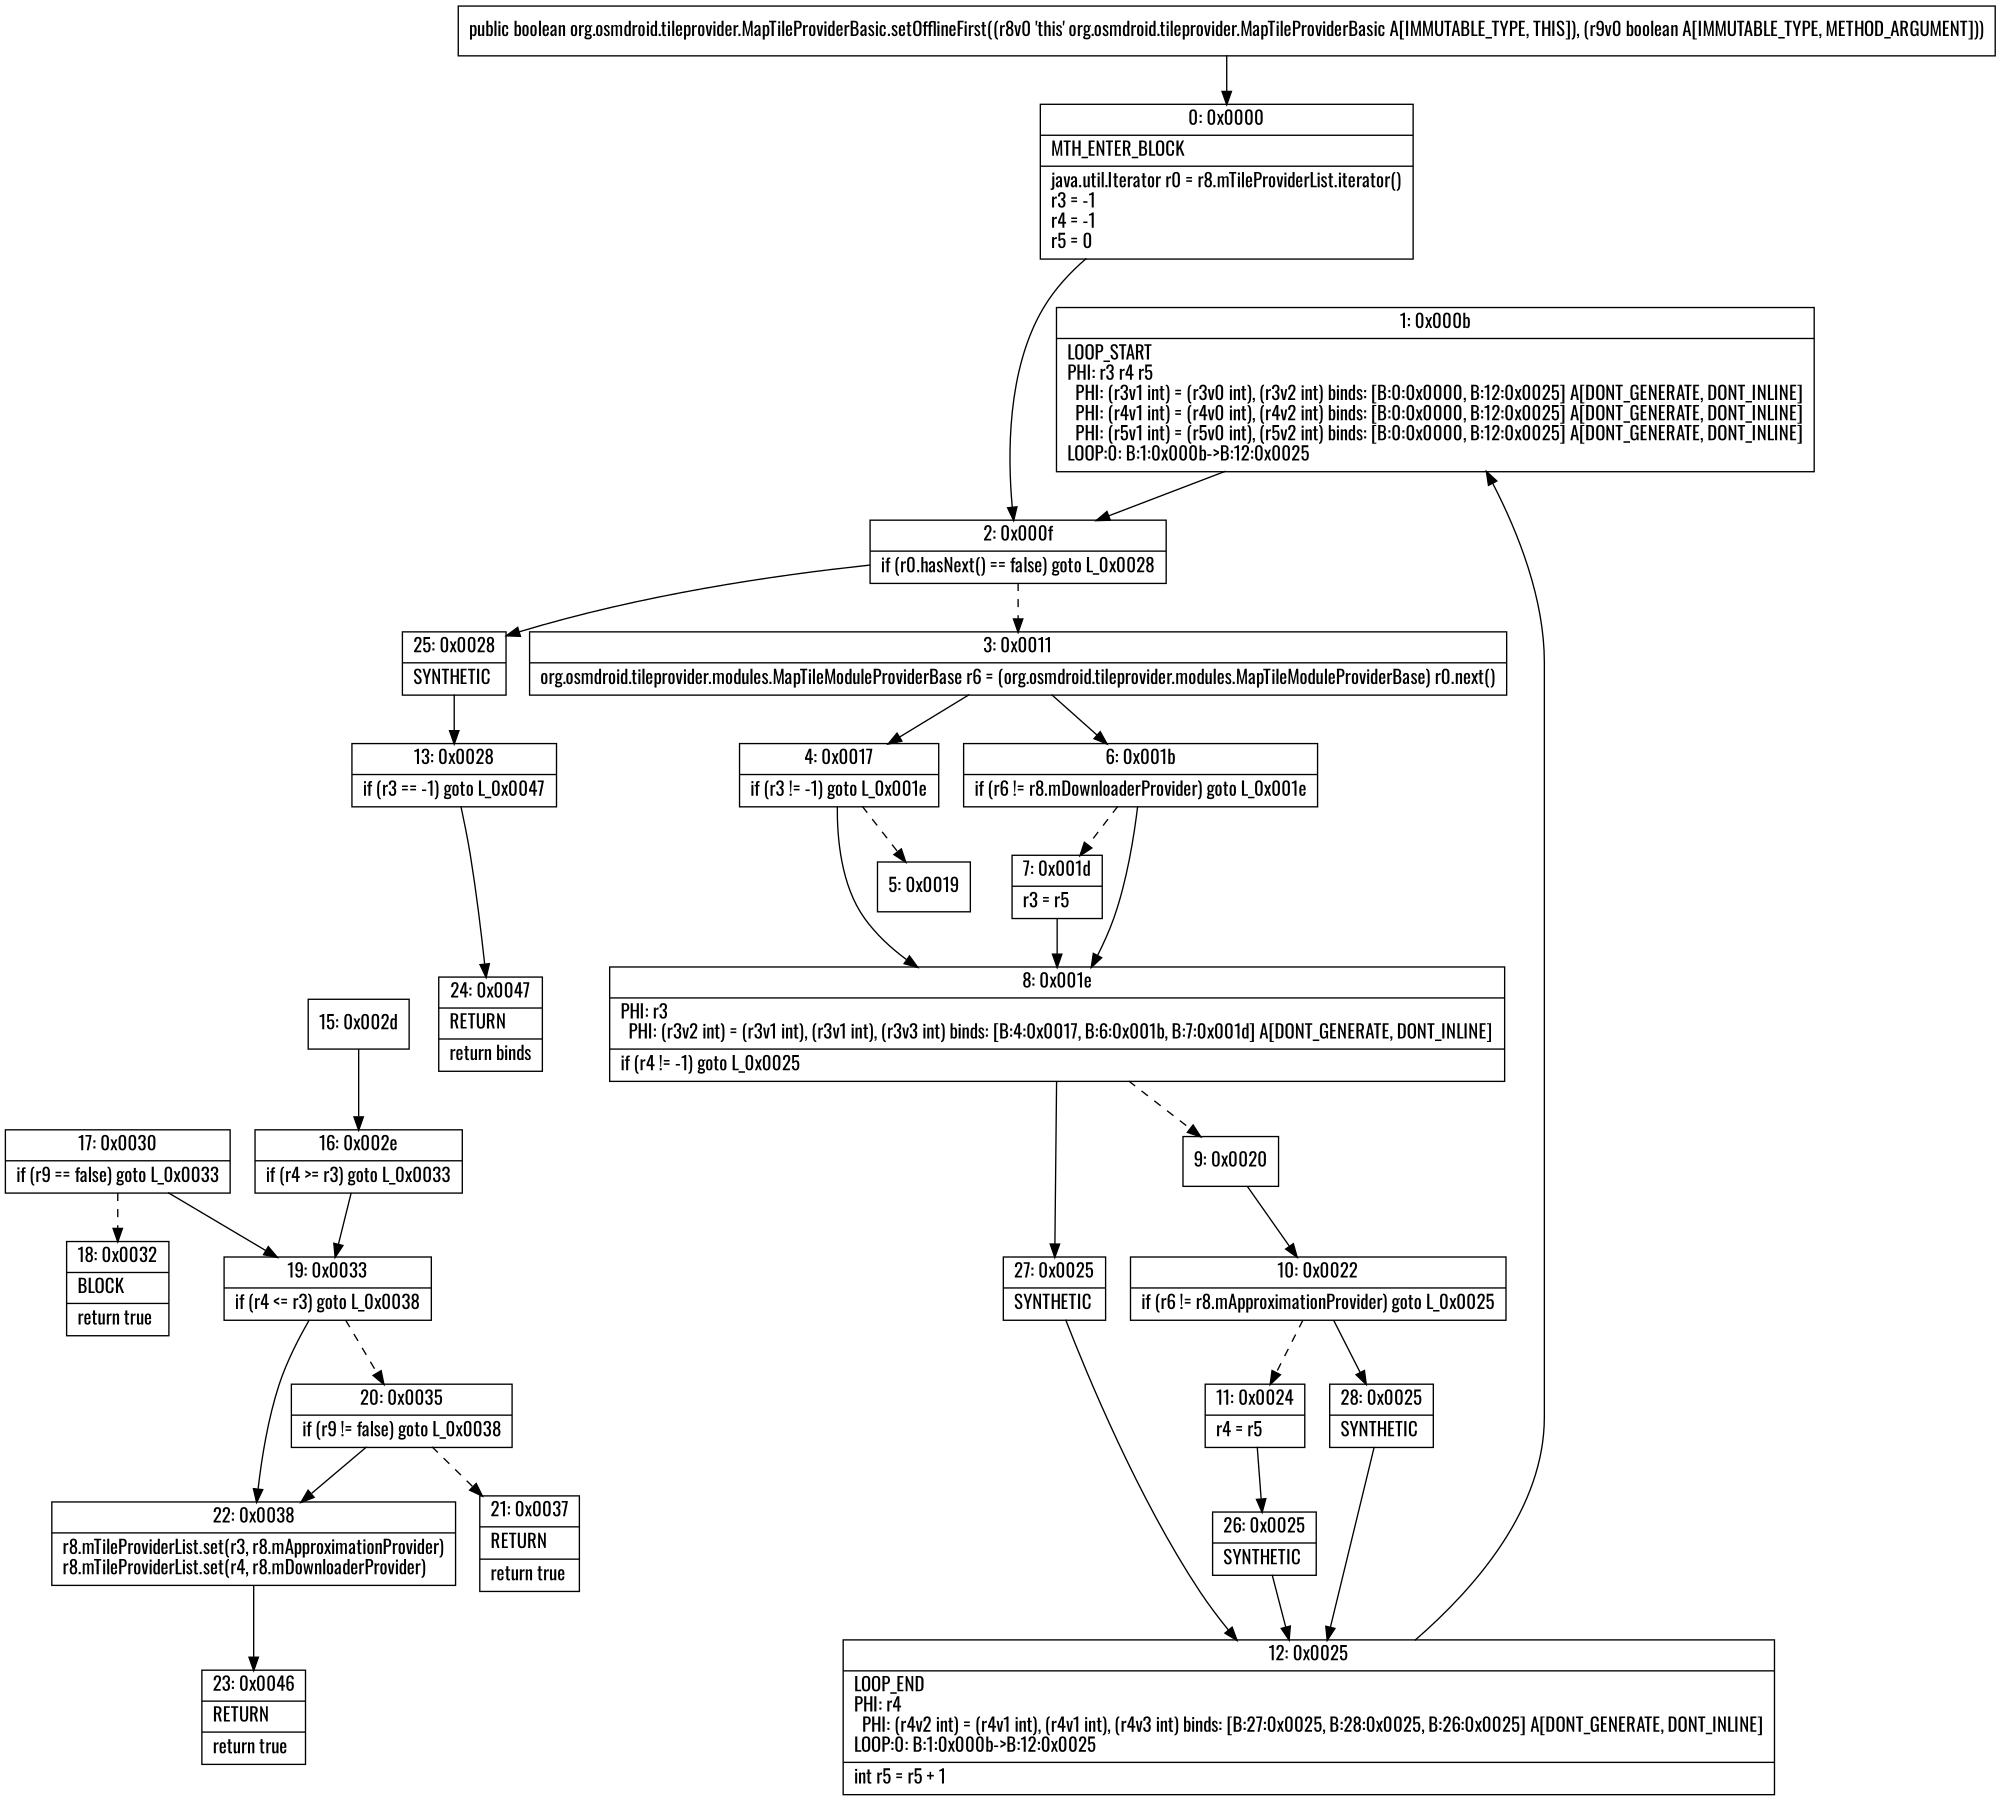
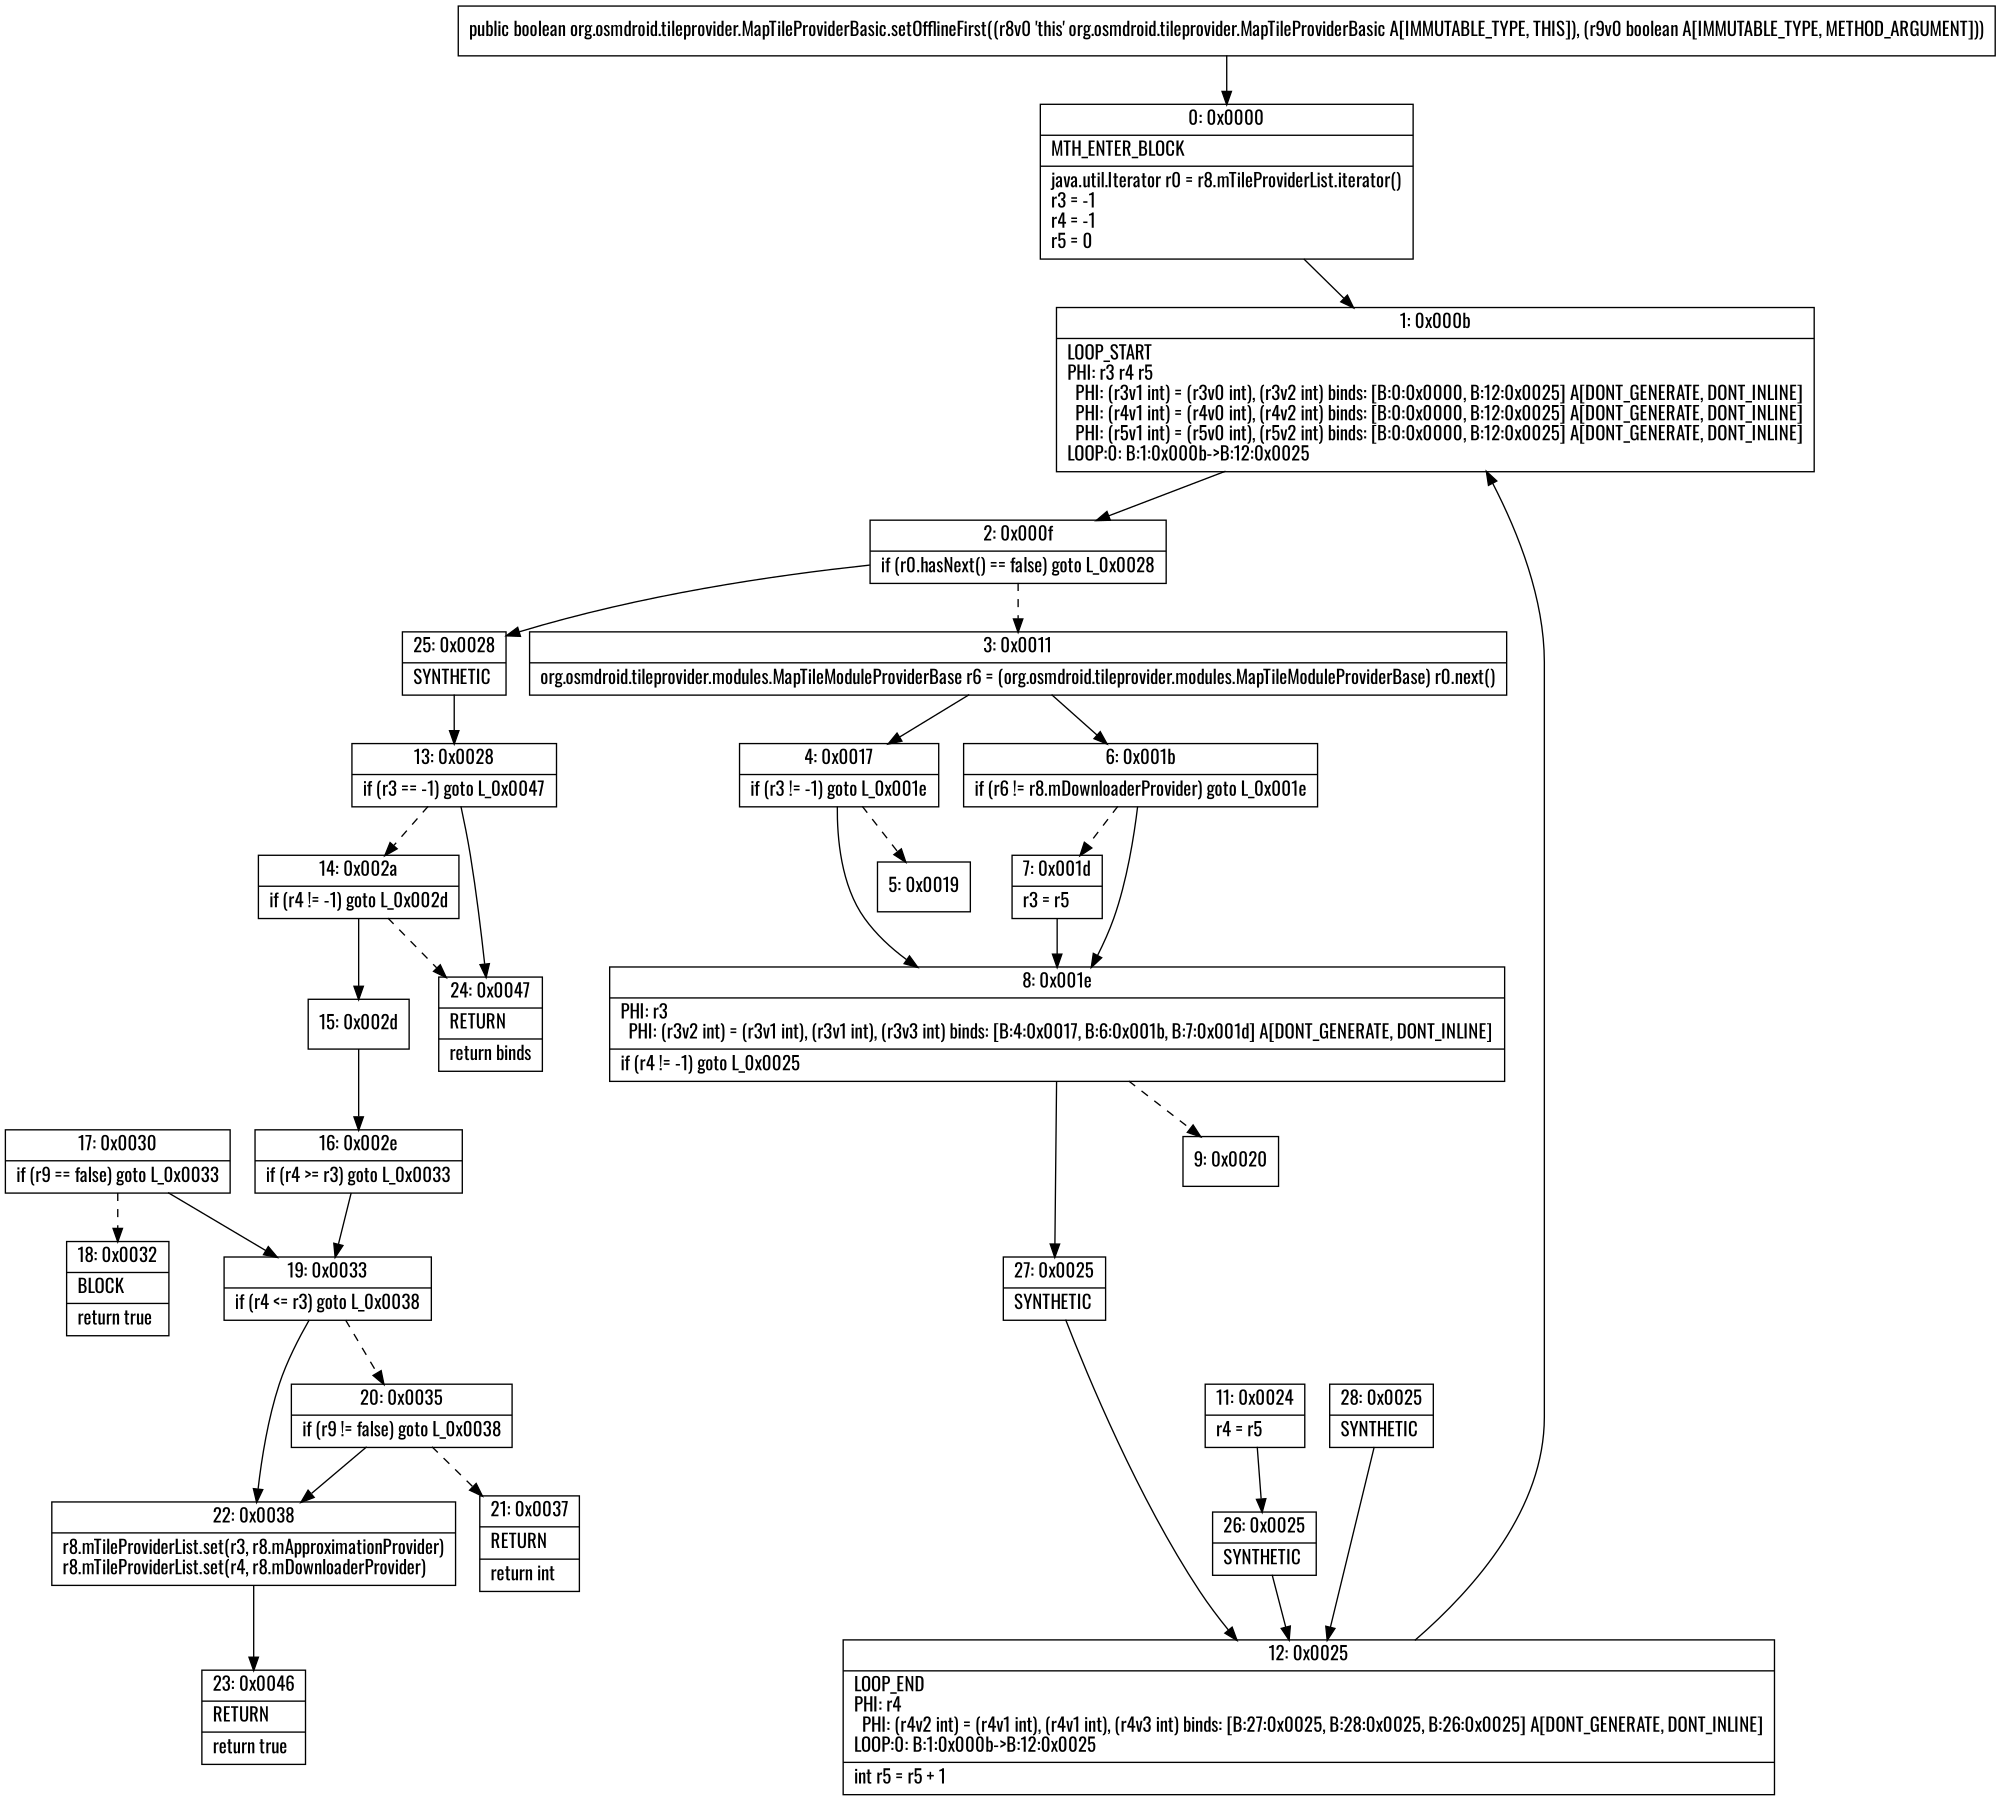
  digraph {
    fontname=Oswald
    node [fontname=Oswald shape=record]
    edge [fontname=Oswald]
    n1 [label="{0\:\ 0x0000|MTH_ENTER_BLOCK\l|java.util.Iterator r0 = r8.mTileProviderList.iterator()\lr3 = \-1\lr4 = \-1\lr5 = 0\l}"]
    n2 [label="{1\:\ 0x000b|LOOP_START\lPHI: r3 r4 r5 \l  PHI: (r3v1 int) = (r3v0 int), (r3v2 int) binds: [B:0:0x0000, B:12:0x0025] A[DONT_GENERATE, DONT_INLINE]\l  PHI: (r4v1 int) = (r4v0 int), (r4v2 int) binds: [B:0:0x0000, B:12:0x0025] A[DONT_GENERATE, DONT_INLINE]\l  PHI: (r5v1 int) = (r5v0 int), (r5v2 int) binds: [B:0:0x0000, B:12:0x0025] A[DONT_GENERATE, DONT_INLINE]\lLOOP:0: B:1:0x000b\-\>B:12:0x0025\l}"]
    n3 [label="{2\:\ 0x000f|if (r0.hasNext() == false) goto L_0x0028\l}"]
    n4 [label="{3\:\ 0x0011|org.osmdroid.tileprovider.modules.MapTileModuleProviderBase r6 = (org.osmdroid.tileprovider.modules.MapTileModuleProviderBase) r0.next()\l}"]
    n5 [label="{25\:\ 0x0028|SYNTHETIC\l}"]
    n6 [label="{4\:\ 0x0017|if (r3 != \-1) goto L_0x001e\l}"]
    n7 [label="{6\:\ 0x001b|if (r6 != r8.mDownloaderProvider) goto L_0x001e\l}"]
    n8 [label="{13\:\ 0x0028|if (r3 == \-1) goto L_0x0047\l}"]
    n9 [label="{5\:\ 0x0019}"]
    n10 [label="{8\:\ 0x001e|PHI: r3 \l  PHI: (r3v2 int) = (r3v1 int), (r3v1 int), (r3v3 int) binds: [B:4:0x0017, B:6:0x001b, B:7:0x001d] A[DONT_GENERATE, DONT_INLINE]\l|if (r4 != \-1) goto L_0x0025\l}"]
    n11 [label="{9\:\ 0x0020}"]
    n12 [label="{27\:\ 0x0025|SYNTHETIC\l}"]
    n13 [label="{7\:\ 0x001d|r3 = r5\l}"]
-   n14 [label="{10\:\ 0x0022|if (r6 != r8.mApproximationProvider) goto L_0x0025\l}"]
    n15 [label="{12\:\ 0x0025|LOOP_END\lPHI: r4 \l  PHI: (r4v2 int) = (r4v1 int), (r4v1 int), (r4v3 int) binds: [B:27:0x0025, B:28:0x0025, B:26:0x0025] A[DONT_GENERATE, DONT_INLINE]\lLOOP:0: B:1:0x000b\-\>B:12:0x0025\l|int r5 = r5 + 1\l}"]
    n16 [label="{11\:\ 0x0024|r4 = r5\l}"]
    n17 [label="{28\:\ 0x0025|SYNTHETIC\l}"]
    n18 [label="{26\:\ 0x0025|SYNTHETIC\l}"]
+   n19 [label="{14\:\ 0x002a|if (r4 != \-1) goto L_0x002d\l}"]
    n20 [label="{24\:\ 0x0047|RETURN\l|return binds\l}"]
    n21 [label="{15\:\ 0x002d}"]
    n22 [label="{16\:\ 0x002e|if (r4 \>= r3) goto L_0x0033\l}"]
    n23 [label="{19\:\ 0x0033|if (r4 \<= r3) goto L_0x0038\l}"]
    n24 [label="{17\:\ 0x0030|if (r9 == false) goto L_0x0033\l}"]
    n25 [label="{18\:\ 0x0032|BLOCK\l|return true\l}"]
    n26 [label="{20\:\ 0x0035|if (r9 != false) goto L_0x0038\l}"]
    n27 [label="{22\:\ 0x0038|r8.mTileProviderList.set(r3, r8.mApproximationProvider)\lr8.mTileProviderList.set(r4, r8.mDownloaderProvider)\l}"]
-   n28 [label="{21\:\ 0x0037|RETURN\l|return true\l}"]
+   n28 [label="{21\:\ 0x0037|RETURN\l|return int\l}"]
    n29 [label="{23\:\ 0x0046|RETURN\l|return true\l}"]
    n30 [label="{public boolean org.osmdroid.tileprovider.MapTileProviderBasic.setOfflineFirst((r8v0 'this' org.osmdroid.tileprovider.MapTileProviderBasic A[IMMUTABLE_TYPE, THIS]), (r9v0 boolean A[IMMUTABLE_TYPE, METHOD_ARGUMENT])) }"]
-   n1 -> n3
+   n1 -> n2
    n2 -> n3
    n3 -> n4 [style=dashed]
    n3 -> n5
    n4 -> n6
    n4 -> n7
    n5 -> n8
    n6 -> n9 [style=dashed]
    n6 -> n10
    n7 -> n10
    n7 -> n13 [style=dashed]
+   n8 -> n19 [style=dashed]
    n8 -> n20
    n10 -> n11 [style=dashed]
    n10 -> n12
-   n11 -> n14
    n12 -> n15
    n13 -> n10
-   n14 -> n16 [style=dashed]
-   n14 -> n17
    n15 -> n2
    n16 -> n18
    n17 -> n15
    n18 -> n15
+   n19 -> n20 [style=dashed]
+   n19 -> n21
    n21 -> n22
    n22 -> n23
    n23 -> n26 [style=dashed]
    n23 -> n27
    n24 -> n23
    n24 -> n25 [style=dashed]
    n26 -> n27
    n26 -> n28 [style=dashed]
    n27 -> n29
    n30 -> n1
  }
